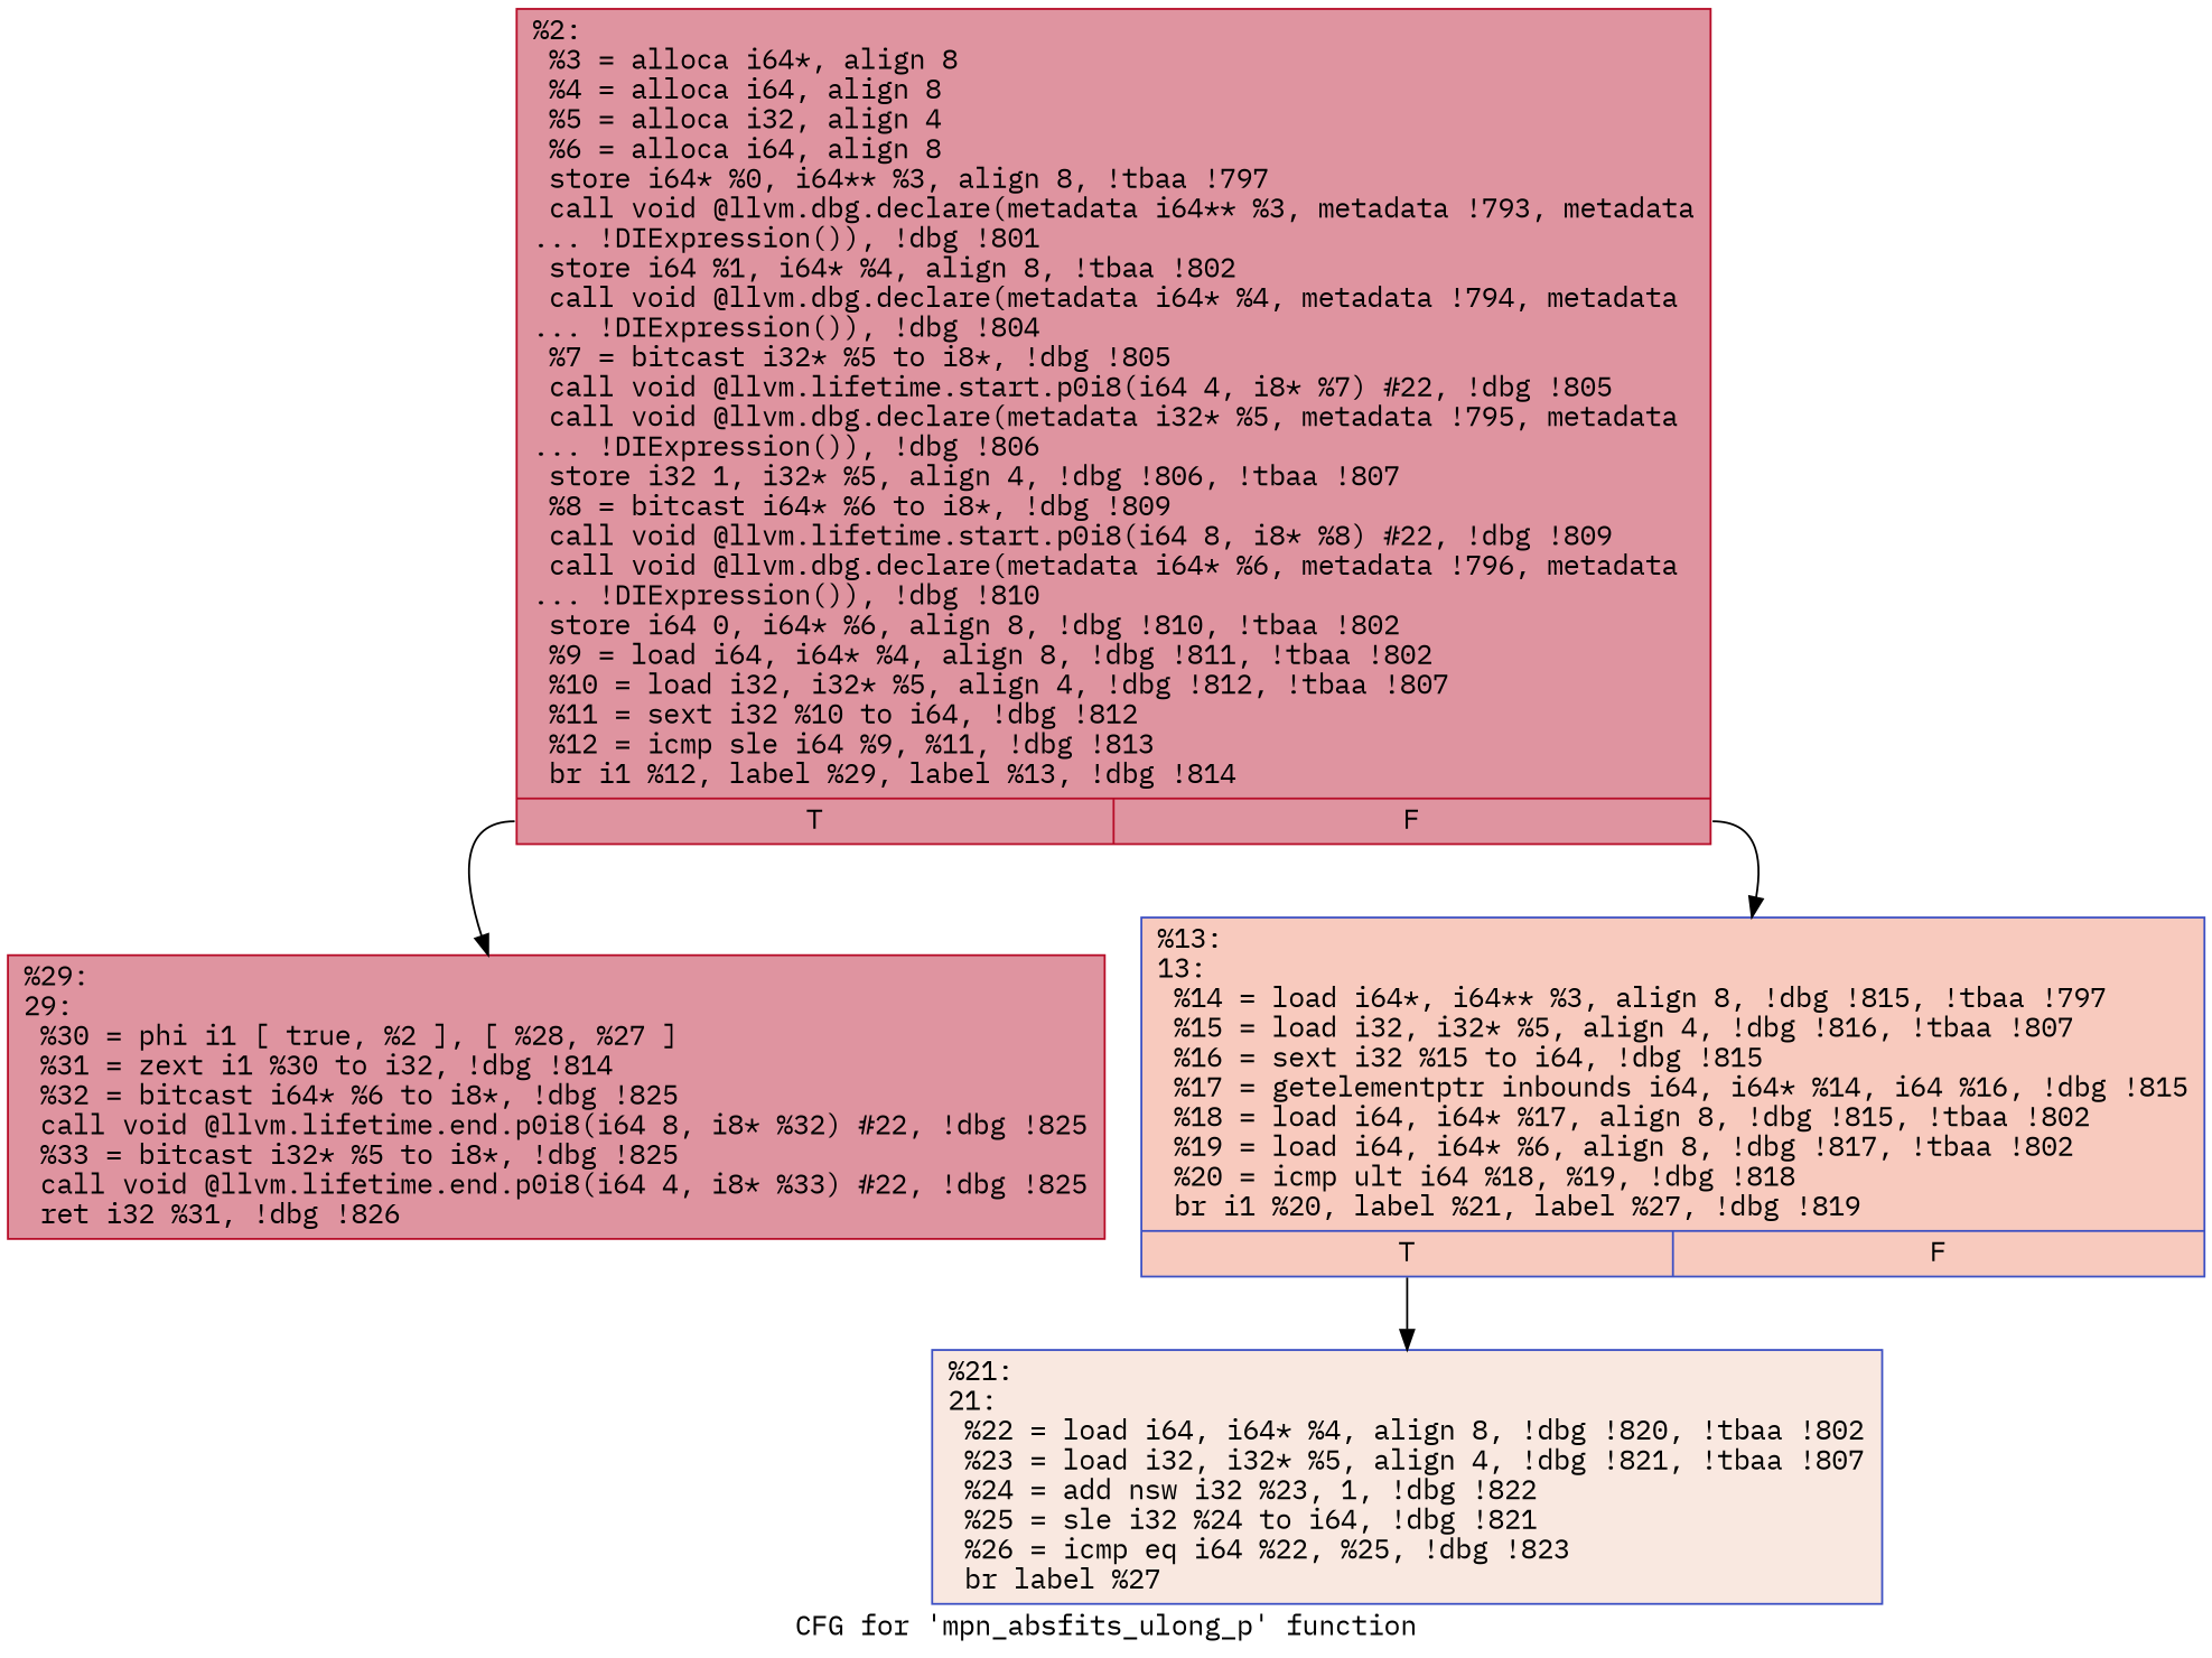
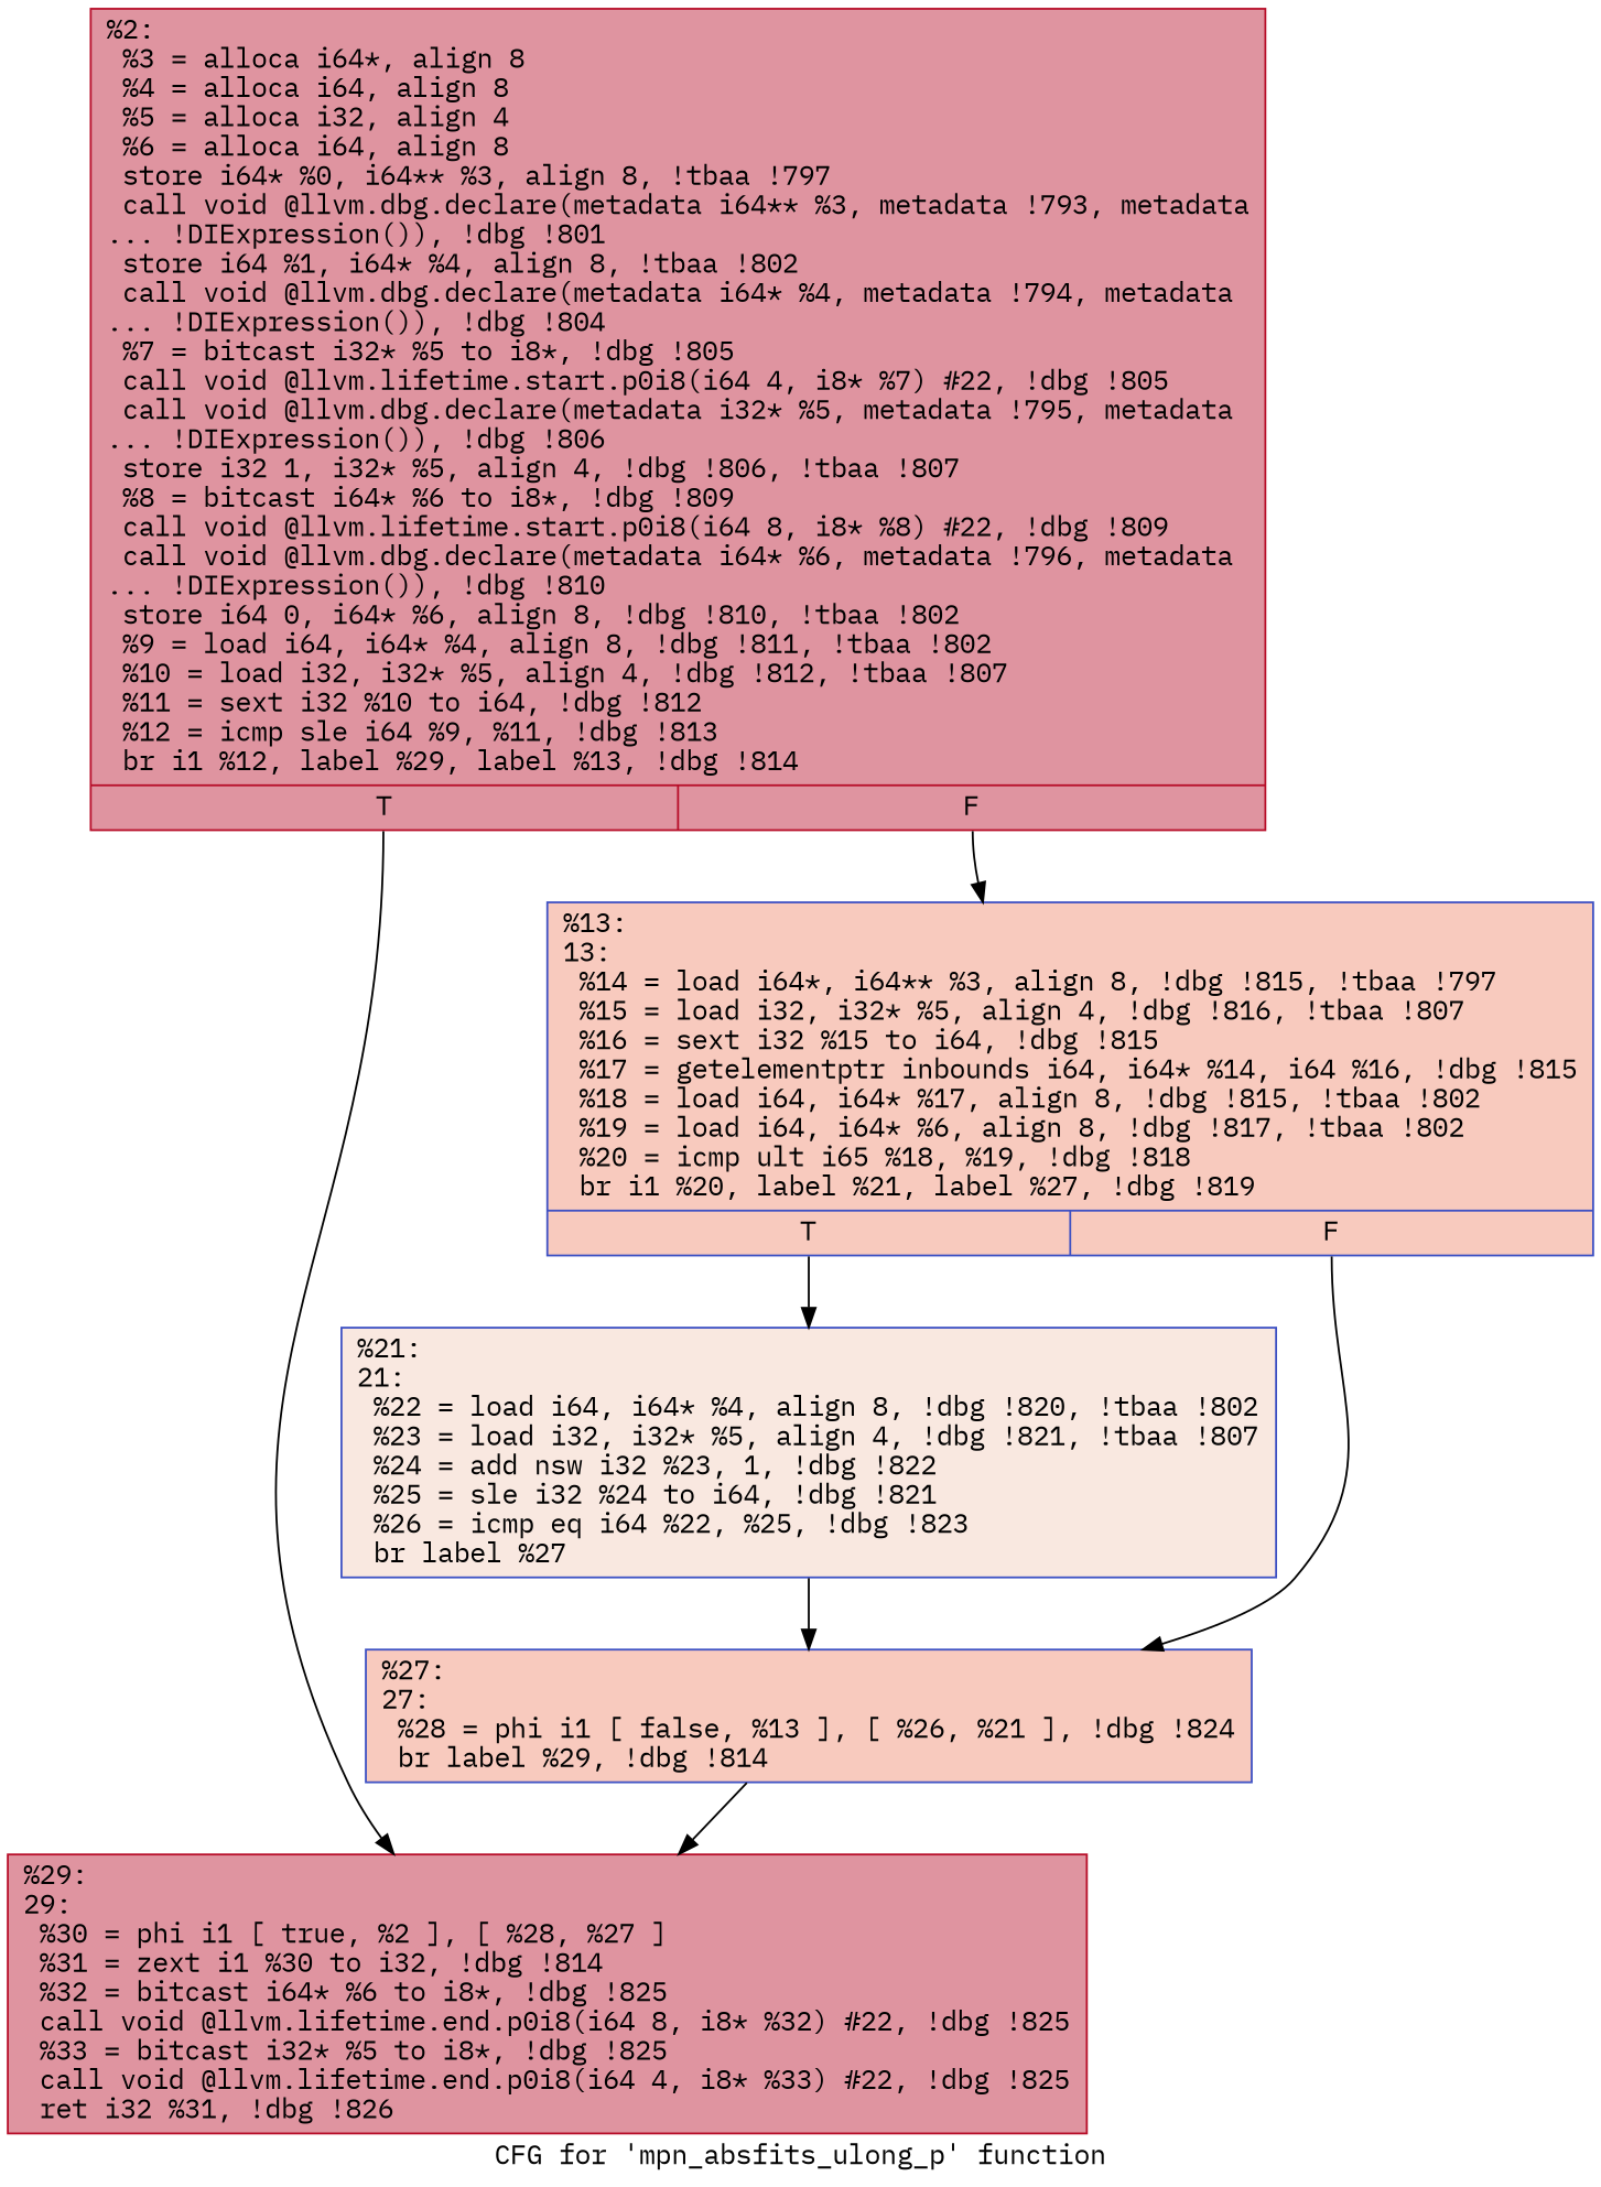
  digraph {
    fontname="IBM Plex Mono"
    label="CFG for 'mpn_absfits_ulong_p' function"
    node [color="#3d50c3ff" fillcolor="#b70d2870" fontname="IBM Plex Mono" shape=record style=filled]
    edge [fontname="IBM Plex Mono"]
    n1 [color="#b70d28ff" label="{%2:\l  %3 = alloca i64*, align 8\l  %4 = alloca i64, align 8\l  %5 = alloca i32, align 4\l  %6 = alloca i64, align 8\l  store i64* %0, i64** %3, align 8, !tbaa !797\l  call void @llvm.dbg.declare(metadata i64** %3, metadata !793, metadata\l... !DIExpression()), !dbg !801\l  store i64 %1, i64* %4, align 8, !tbaa !802\l  call void @llvm.dbg.declare(metadata i64* %4, metadata !794, metadata\l... !DIExpression()), !dbg !804\l  %7 = bitcast i32* %5 to i8*, !dbg !805\l  call void @llvm.lifetime.start.p0i8(i64 4, i8* %7) #22, !dbg !805\l  call void @llvm.dbg.declare(metadata i32* %5, metadata !795, metadata\l... !DIExpression()), !dbg !806\l  store i32 1, i32* %5, align 4, !dbg !806, !tbaa !807\l  %8 = bitcast i64* %6 to i8*, !dbg !809\l  call void @llvm.lifetime.start.p0i8(i64 8, i8* %8) #22, !dbg !809\l  call void @llvm.dbg.declare(metadata i64* %6, metadata !796, metadata\l... !DIExpression()), !dbg !810\l  store i64 0, i64* %6, align 8, !dbg !810, !tbaa !802\l  %9 = load i64, i64* %4, align 8, !dbg !811, !tbaa !802\l  %10 = load i32, i32* %5, align 4, !dbg !812, !tbaa !807\l  %11 = sext i32 %10 to i64, !dbg !812\l  %12 = icmp sle i64 %9, %11, !dbg !813\l  br i1 %12, label %29, label %13, !dbg !814\l|{<s0>T|<s1>F}}"]
    n2 [color="#b70d28ff" label="{%29:\l29:                                               \l  %30 = phi i1 [ true, %2 ], [ %28, %27 ]\l  %31 = zext i1 %30 to i32, !dbg !814\l  %32 = bitcast i64* %6 to i8*, !dbg !825\l  call void @llvm.lifetime.end.p0i8(i64 8, i8* %32) #22, !dbg !825\l  %33 = bitcast i32* %5 to i8*, !dbg !825\l  call void @llvm.lifetime.end.p0i8(i64 4, i8* %33) #22, !dbg !825\l  ret i32 %31, !dbg !826\l}"]
-   n3 [fillcolor="#ef886b70" label="{%13:\l13:                                               \l  %14 = load i64*, i64** %3, align 8, !dbg !815, !tbaa !797\l  %15 = load i32, i32* %5, align 4, !dbg !816, !tbaa !807\l  %16 = sext i32 %15 to i64, !dbg !815\l  %17 = getelementptr inbounds i64, i64* %14, i64 %16, !dbg !815\l  %18 = load i64, i64* %17, align 8, !dbg !815, !tbaa !802\l  %19 = load i64, i64* %6, align 8, !dbg !817, !tbaa !802\l  %20 = icmp ult i64 %18, %19, !dbg !818\l  br i1 %20, label %21, label %27, !dbg !819\l|{<s0>T|<s1>F}}"]
+   n3 [fillcolor="#ef886b70" label="{%13:\l13:                                               \l  %14 = load i64*, i64** %3, align 8, !dbg !815, !tbaa !797\l  %15 = load i32, i32* %5, align 4, !dbg !816, !tbaa !807\l  %16 = sext i32 %15 to i64, !dbg !815\l  %17 = getelementptr inbounds i64, i64* %14, i64 %16, !dbg !815\l  %18 = load i64, i64* %17, align 8, !dbg !815, !tbaa !802\l  %19 = load i64, i64* %6, align 8, !dbg !817, !tbaa !802\l  %20 = icmp ult i65 %18, %19, !dbg !818\l  br i1 %20, label %21, label %27, !dbg !819\l|{<s0>T|<s1>F}}"]
    n4 [fillcolor="#f1ccb870" label="{%21:\l21:                                               \l  %22 = load i64, i64* %4, align 8, !dbg !820, !tbaa !802\l  %23 = load i32, i32* %5, align 4, !dbg !821, !tbaa !807\l  %24 = add nsw i32 %23, 1, !dbg !822\l  %25 = sle i32 %24 to i64, !dbg !821\l  %26 = icmp eq i64 %22, %25, !dbg !823\l  br label %27\l}"]
+   n5 [fillcolor="#ef886b70" label="{%27:\l27:                                               \l  %28 = phi i1 [ false, %13 ], [ %26, %21 ], !dbg !824\l  br label %29, !dbg !814\l}"]
    n1 -> n2 [tailport=s0]
    n1 -> n3 [tailport=s1]
    n3 -> n4 [tailport=s0]
+   n3 -> n5 [tailport=s1]
+   n4 -> n5
+   n5 -> n2
  }
